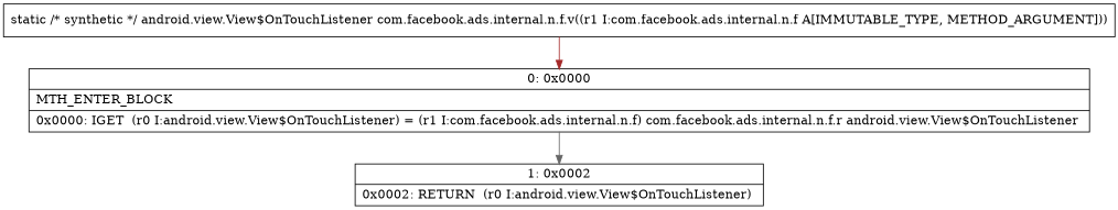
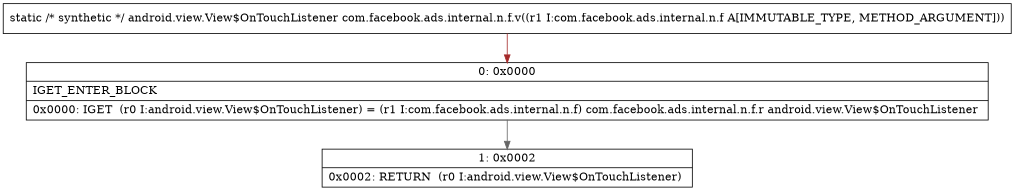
  digraph {
    node [shape=record]
-   n1 [label="{0\:\ 0x0000|MTH_ENTER_BLOCK\l|0x0000: IGET  (r0 I:android.view.View$OnTouchListener) = (r1 I:com.facebook.ads.internal.n.f) com.facebook.ads.internal.n.f.r android.view.View$OnTouchListener \l}"]
+   n1 [label="{0\:\ 0x0000|IGET_ENTER_BLOCK\l|0x0000: IGET  (r0 I:android.view.View$OnTouchListener) = (r1 I:com.facebook.ads.internal.n.f) com.facebook.ads.internal.n.f.r android.view.View$OnTouchListener \l}"]
    n2 [label="{1\:\ 0x0002|0x0002: RETURN  (r0 I:android.view.View$OnTouchListener) \l}"]
    n3 [label="{static \/* synthetic *\/ android.view.View$OnTouchListener com.facebook.ads.internal.n.f.v((r1 I:com.facebook.ads.internal.n.f A[IMMUTABLE_TYPE, METHOD_ARGUMENT])) }"]
    n1 -> n2 [color=gray40]
    n3 -> n1 [color=brown]
  }
